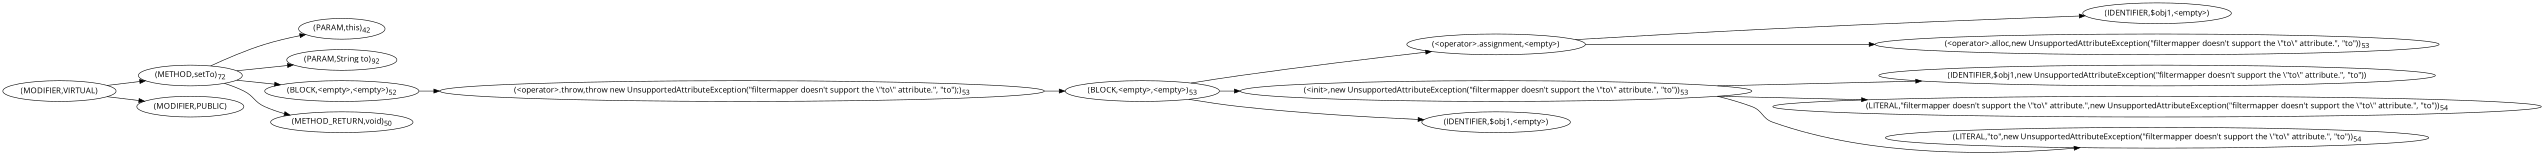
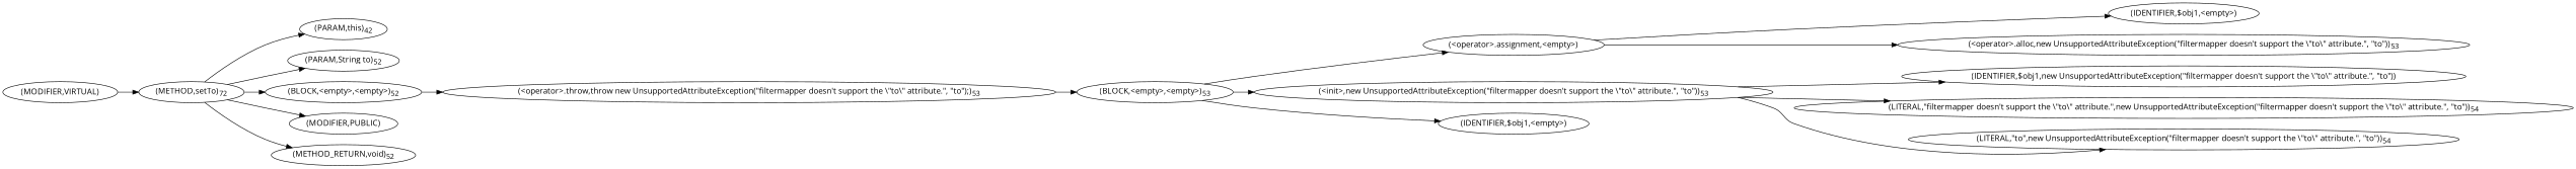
  digraph {
    fontname="Open Sans"
    rankdir=LR
    node [fontname="Open Sans"]
    edge [fontname="Open Sans"]
    n1 [label=<(METHOD,setTo)<SUB>72</SUB>>]
    n2 [label=<(PARAM,this)<SUB>42</SUB>>]
-   n3 [label=<(PARAM,String to)<SUB>92</SUB>>]
+   n3 [label=<(PARAM,String to)<SUB>52</SUB>>]
    n4 [label=<(BLOCK,&lt;empty&gt;,&lt;empty&gt;)<SUB>52</SUB>>]
    n5 [label=<(MODIFIER,PUBLIC)>]
-   n6 [label=<(METHOD_RETURN,void)<SUB>50</SUB>>]
+   n6 [label=<(METHOD_RETURN,void)<SUB>52</SUB>>]
    n7 [label=<(&lt;operator&gt;.throw,throw new UnsupportedAttributeException(&quot;filtermapper doesn't support the \&quot;to\&quot; attribute.&quot;, &quot;to&quot;);)<SUB>53</SUB>>]
    n8 [label=<(MODIFIER,VIRTUAL)>]
    n9 [label=<(BLOCK,&lt;empty&gt;,&lt;empty&gt;)<SUB>53</SUB>>]
    n10 [label=<(&lt;operator&gt;.assignment,&lt;empty&gt;)>]
    n11 [label=<(&lt;init&gt;,new UnsupportedAttributeException(&quot;filtermapper doesn't support the \&quot;to\&quot; attribute.&quot;, &quot;to&quot;))<SUB>53</SUB>>]
    n12 [label=<(IDENTIFIER,$obj1,&lt;empty&gt;)>]
    n13 [label=<(IDENTIFIER,$obj1,&lt;empty&gt;)>]
    n14 [label=<(&lt;operator&gt;.alloc,new UnsupportedAttributeException(&quot;filtermapper doesn't support the \&quot;to\&quot; attribute.&quot;, &quot;to&quot;))<SUB>53</SUB>>]
    n15 [label=<(IDENTIFIER,$obj1,new UnsupportedAttributeException(&quot;filtermapper doesn't support the \&quot;to\&quot; attribute.&quot;, &quot;to&quot;))>]
    n16 [label=<(LITERAL,&quot;filtermapper doesn't support the \&quot;to\&quot; attribute.&quot;,new UnsupportedAttributeException(&quot;filtermapper doesn't support the \&quot;to\&quot; attribute.&quot;, &quot;to&quot;))<SUB>54</SUB>>]
    n17 [label=<(LITERAL,&quot;to&quot;,new UnsupportedAttributeException(&quot;filtermapper doesn't support the \&quot;to\&quot; attribute.&quot;, &quot;to&quot;))<SUB>54</SUB>>]
    n1 -> n2
    n1 -> n3
    n1 -> n4
-   n8 -> n5
+   n1 -> n5
    n1 -> n6
    n4 -> n7
    n7 -> n9
    n8 -> n1
    n9 -> n10
    n9 -> n11
    n9 -> n12
    n10 -> n13
    n10 -> n14
    n11 -> n15
    n11 -> n16
    n11 -> n17
  }
